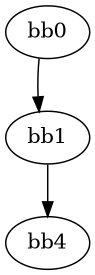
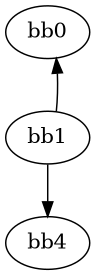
  digraph {
    n1 [label="bb0\l"]
    n2 [label="bb1\l"]
    n3 [label="bb4\l"]
-   n1 -> n2
+   n2 -> n1
    n2 -> n3
  }
